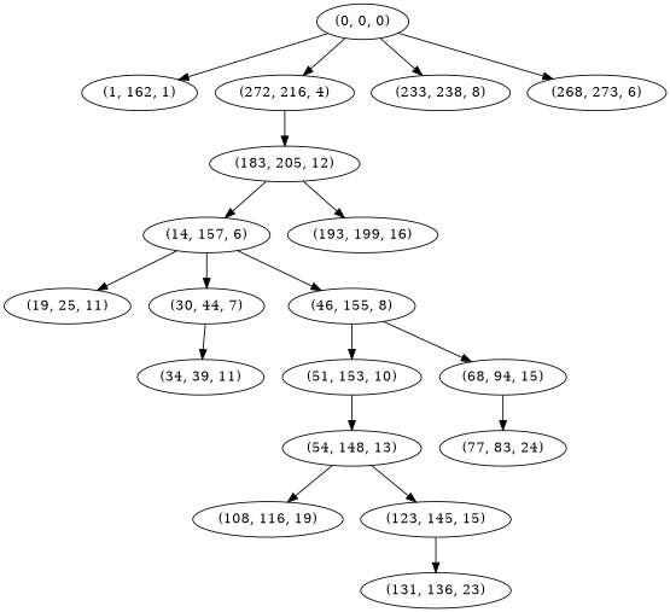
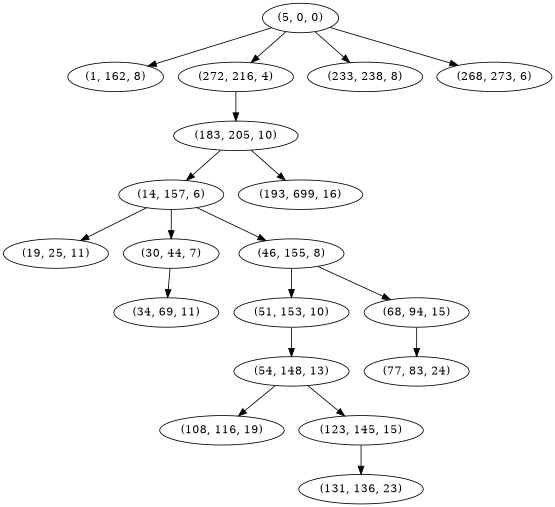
  digraph {
-   "(0, 0, 0)"
-   "(1, 162, 1)"
+   "(0, 0, 0)" [label="(5, 0, 0)"]
+   "(1, 162, 1)" [label="(1, 162, 8)"]
    n3 [label="(272, 216, 4)"]
    "(233, 238, 8)"
    "(268, 273, 6)"
-   "(183, 205, 10)" [label="(183, 205, 12)"]
+   "(183, 205, 10)"
    "(14, 157, 6)"
    "(19, 25, 11)"
    "(30, 44, 7)"
    "(46, 155, 8)"
-   "(34, 39, 11)"
+   "(34, 39, 11)" [label="(34, 69, 11)"]
    "(51, 153, 10)"
    "(68, 94, 15)"
    "(54, 148, 13)"
    "(108, 116, 19)"
    "(123, 145, 15)"
    "(77, 83, 24)"
    "(131, 136, 23)"
-   "(193, 199, 16)"
+   "(193, 199, 16)" [label="(193, 699, 16)"]
    "(0, 0, 0)" -> "(1, 162, 1)"
    "(0, 0, 0)" -> n3
    "(0, 0, 0)" -> "(233, 238, 8)"
    "(0, 0, 0)" -> "(268, 273, 6)"
    n3 -> "(183, 205, 10)"
    "(183, 205, 10)" -> "(14, 157, 6)"
    "(183, 205, 10)" -> "(193, 199, 16)"
    "(14, 157, 6)" -> "(19, 25, 11)"
    "(14, 157, 6)" -> "(30, 44, 7)"
    "(14, 157, 6)" -> "(46, 155, 8)"
    "(30, 44, 7)" -> "(34, 39, 11)"
    "(46, 155, 8)" -> "(51, 153, 10)"
    "(46, 155, 8)" -> "(68, 94, 15)"
    "(51, 153, 10)" -> "(54, 148, 13)"
    "(68, 94, 15)" -> "(77, 83, 24)"
    "(54, 148, 13)" -> "(108, 116, 19)"
    "(54, 148, 13)" -> "(123, 145, 15)"
    "(123, 145, 15)" -> "(131, 136, 23)"
  }
